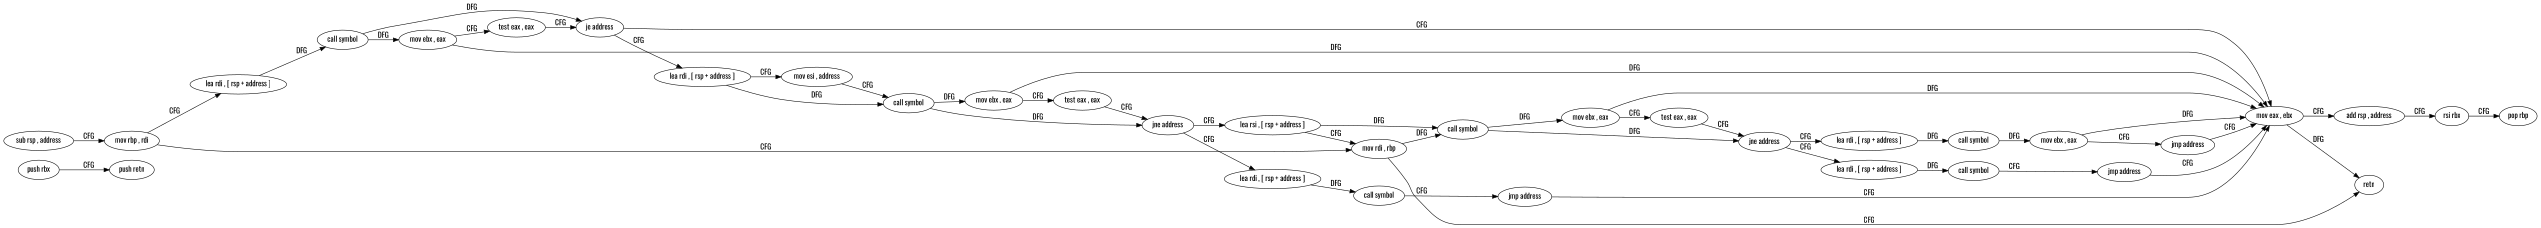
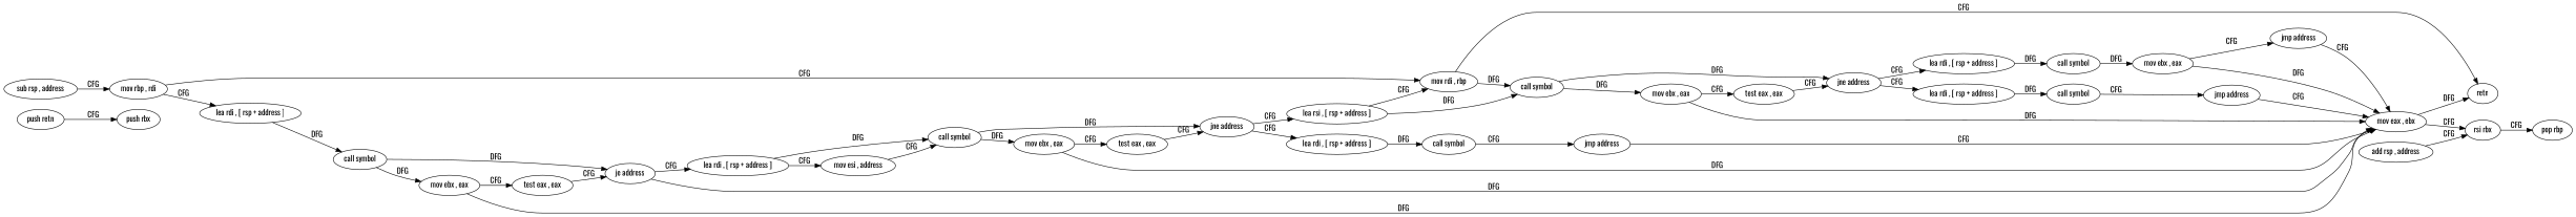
  digraph {
    fontname=Oswald
    rankdir=LR
    node [fontname=Oswald]
    edge [fontname=Oswald]
    n1 [label="push retn"]
    n2 [label="push rbx"]
    n3 [label="sub rsp , address"]
    n4 [label="mov rbp , rdi"]
    n5 [label="lea rdi , [ rsp + address ]"]
    n6 [label="mov rdi , rbp"]
    n7 [label="call symbol"]
    n8 [label=retn]
    n9 [label="call symbol"]
    n10 [label="mov ebx , eax"]
    n11 [label="je address"]
    n12 [label="test eax , eax"]
    n13 [label="mov eax , ebx"]
    n14 [label="lea rdi , [ rsp + address ]"]
    n15 [label="add rsp , address"]
    n16 [label="mov esi , address"]
    n17 [label="call symbol"]
    n18 [label="mov ebx , eax"]
    n19 [label="jne address"]
    n20 [label="rsi rbx"]
    n21 [label="test eax , eax"]
    n22 [label="lea rdi , [ rsp + address ]"]
    n23 [label="lea rsi , [ rsp + address ]"]
    n24 [label="call symbol"]
    n25 [label="jmp address"]
    n26 [label="mov ebx , eax"]
    n27 [label="jne address"]
    n28 [label="pop rbp"]
    n29 [label="test eax , eax"]
    n30 [label="lea rdi , [ rsp + address ]"]
    n31 [label="lea rdi , [ rsp + address ]"]
    n32 [label="call symbol"]
    n33 [label="call symbol"]
    n34 [label="jmp address"]
    n35 [label="mov ebx , eax"]
    n36 [label="jmp address"]
-   n2 -> n1 [label=CFG]
+   n1 -> n2 [label=CFG]
    n3 -> n4 [label=CFG]
    n4 -> n5 [label=CFG]
    n4 -> n6 [label=CFG]
    n5 -> n7 [label=DFG]
    n6 -> n8 [label=CFG]
    n6 -> n9 [label=DFG]
    n7 -> n10 [label=DFG]
    n7 -> n11 [label=DFG]
    n9 -> n26 [label=DFG]
    n9 -> n27 [label=DFG]
    n10 -> n12 [label=CFG]
    n10 -> n13 [label=DFG]
-   n11 -> n13 [label=CFG]
+   n11 -> n13 [label=DFG]
    n11 -> n14 [label=CFG]
    n12 -> n11 [label=CFG]
    n13 -> n8 [label=DFG]
-   n13 -> n15 [label=CFG]
+   n13 -> n20 [label=CFG]
    n14 -> n16 [label=CFG]
    n14 -> n17 [label=DFG]
    n15 -> n20 [label=CFG]
    n16 -> n17 [label=CFG]
    n17 -> n18 [label=DFG]
    n17 -> n19 [label=DFG]
    n18 -> n13 [label=DFG]
    n18 -> n21 [label=CFG]
    n19 -> n22 [label=CFG]
    n19 -> n23 [label=CFG]
    n20 -> n28 [label=CFG]
    n21 -> n19 [label=CFG]
    n22 -> n24 [label=DFG]
    n23 -> n6 [label=CFG]
    n23 -> n9 [label=DFG]
    n24 -> n25 [label=CFG]
    n25 -> n13 [label=CFG]
    n26 -> n13 [label=DFG]
    n26 -> n29 [label=CFG]
    n27 -> n30 [label=CFG]
    n27 -> n31 [label=CFG]
    n29 -> n27 [label=CFG]
    n30 -> n32 [label=DFG]
    n31 -> n33 [label=DFG]
    n32 -> n34 [label=CFG]
    n33 -> n35 [label=DFG]
    n34 -> n13 [label=CFG]
    n35 -> n13 [label=DFG]
    n35 -> n36 [label=CFG]
    n36 -> n13 [label=CFG]
  }
